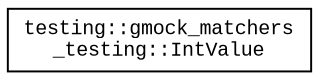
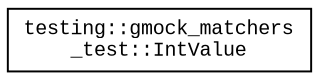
  digraph {
    rankdir=LR
    fontname="Liberation Mono"
-   n1 [color=black fillcolor=white fontname="Liberation Mono" fontsize=10 height=0.2 label="testing::gmock_matchers\l_testing::IntValue" shape=record style=filled width=0.4]
+   n1 [color=black fillcolor=white fontname="Liberation Mono" fontsize=10 height=0.2 label="testing::gmock_matchers\l_test::IntValue" shape=record style=filled width=0.4]
  }
